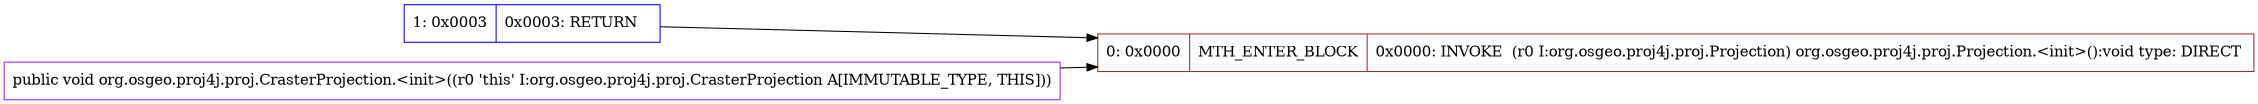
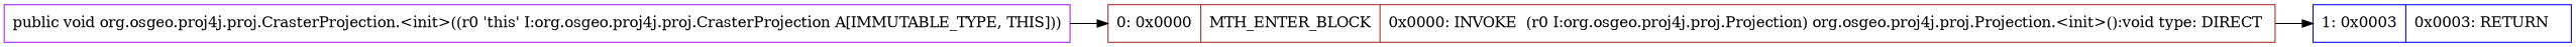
  digraph {
    rankdir=LR
    node [shape=record]
    n1 [label="{0\:\ 0x0000|MTH_ENTER_BLOCK\l|0x0000: INVOKE  (r0 I:org.osgeo.proj4j.proj.Projection) org.osgeo.proj4j.proj.Projection.\<init\>():void type: DIRECT \l}" color=brown]
    n2 [label="{1\:\ 0x0003|0x0003: RETURN   \l}" color=blue]
    n3 [label="{public void org.osgeo.proj4j.proj.CrasterProjection.\<init\>((r0 'this' I:org.osgeo.proj4j.proj.CrasterProjection A[IMMUTABLE_TYPE, THIS])) }" color=purple]
-   n2 -> n1
+   n1 -> n2
    n3 -> n1
  }
